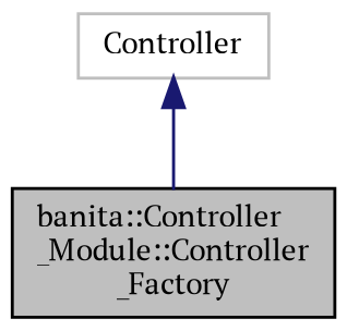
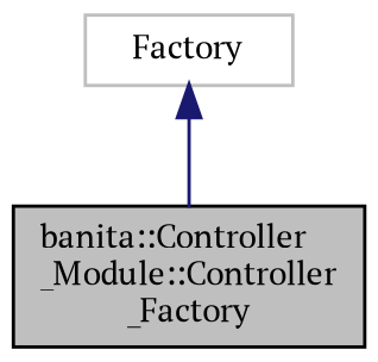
  digraph {
    fontname="PT Serif"
    node [fontname="PT Serif" fontsize=10 shape=record style=filled]
    n1 [color=black fillcolor=grey75 fontcolor=black height=0.2 label="banita::Controller\l_Module::Controller\l_Factory" width=0.4]
-   n2 [color=grey75 fillcolor=white height=0.2 label=Controller width=0.4]
+   n2 [color=grey75 fillcolor=white height=0.2 label=Factory width=0.4]
    n2 -> n1 [color=midnightblue dir=back fontname="PT Serif" fontsize=10 labelfontname=Helvetica labelfontsize=10 style=solid]
  }
